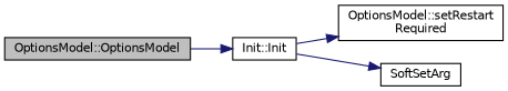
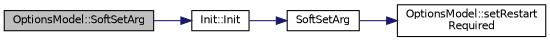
  digraph {
    rankdir=LR
    node [color=black fillcolor=white fontname=Helvetica fontsize=10 shape=record style=filled]
    edge [color=midnightblue fontname=Helvetica fontsize=10 labelfontname=Helvetica labelfontsize=10 style=solid]
-   n1 [fillcolor=grey75 fontcolor=black height=0.2 label="OptionsModel::OptionsModel" width=0.4]
+   n1 [fillcolor=grey75 fontcolor=black height=0.2 label="OptionsModel::SoftSetArg" width=0.4]
    n2 [height=0.2 label="Init::Init" width=0.4]
    n3 [height=0.2 label="OptionsModel::setRestart\lRequired" width=0.4]
    n4 [height=0.2 label=SoftSetArg width=0.4]
    n1 -> n2
-   n2 -> n3
+   n4 -> n3
    n2 -> n4
  }
